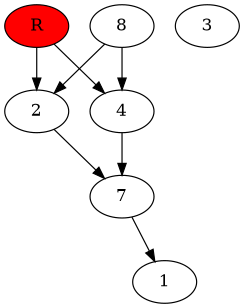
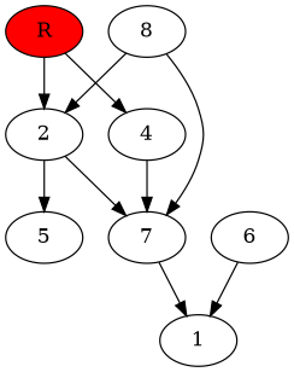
  digraph {
    2
+   5
    7
+   6
    1
-   3
    4
    8
    R [fillcolor="#ff0000" style=filled]
+   2 -> 5
    2 -> 7
    7 -> 1
+   6 -> 1
    4 -> 7
    8 -> 2
-   8 -> 4
+   8 -> 7
    R -> 2
    R -> 4
  }
